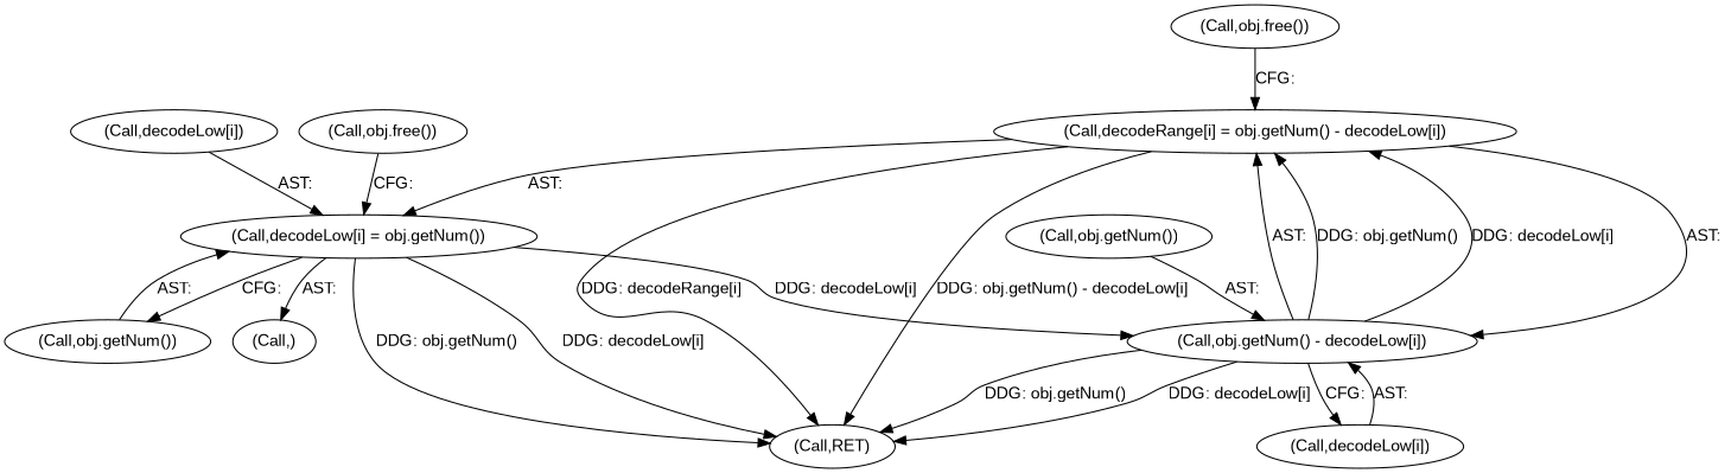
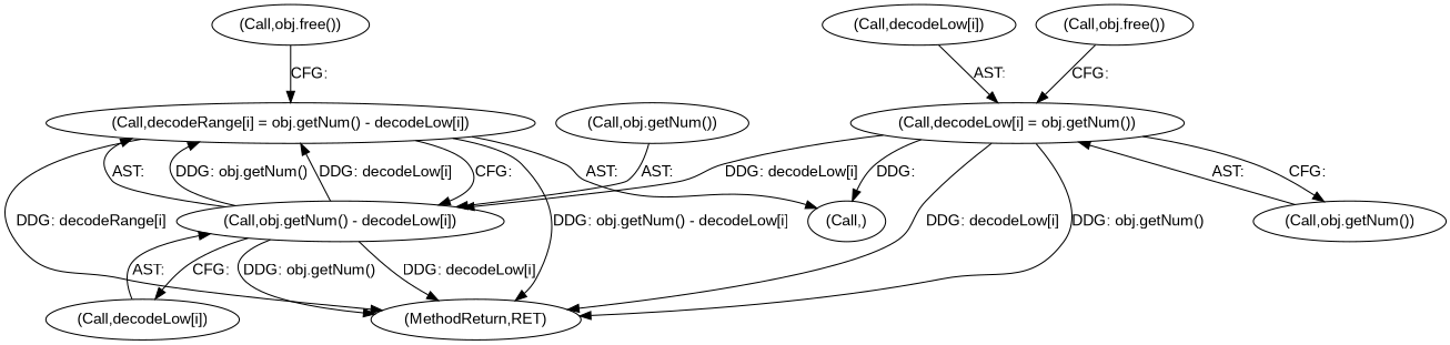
  digraph {
    fontname="Liberation Sans"
    node [fontname="Liberation Sans"]
    edge [fontname="Liberation Sans"]
    n1 [label="(Call,decodeRange[i] = obj.getNum() - decodeLow[i])"]
    n2 [label="(Call,obj.getNum() - decodeLow[i])"]
    n3 [label="(Call,)"]
-   n4 [label="(Call,RET)"]
+   n4 [label="(MethodReturn,RET)"]
    n5 [label="(Call,decodeLow[i])"]
    n6 [label="(Call,decodeLow[i] = obj.getNum())"]
    n7 [label="(Call,obj.getNum())"]
    n8 [label="(Call,decodeLow[i])"]
    n9 [label="(Call,obj.free())"]
    n10 [label="(Call,obj.free())"]
    n11 [label="(Call,obj.getNum())"]
-   n1 -> n2 [label="AST: "]
-   n1 -> n6 [label="AST: "]
+   n1 -> n2 [label="CFG: "]
+   n1 -> n3 [label="AST: "]
    n1 -> n4 [label="DDG: decodeRange[i]"]
    n1 -> n4 [label="DDG: obj.getNum() - decodeLow[i]"]
    n2 -> n1 [label="AST: "]
    n2 -> n1 [label="DDG: obj.getNum()"]
    n2 -> n1 [label="DDG: decodeLow[i]"]
    n2 -> n4 [label="DDG: obj.getNum()"]
    n2 -> n4 [label="DDG: decodeLow[i]"]
    n2 -> n5 [label="CFG: "]
    n5 -> n2 [label="AST: "]
    n6 -> n2 [label="DDG: decodeLow[i]"]
-   n6 -> n3 [label="AST: "]
+   n6 -> n3 [label="DDG: "]
    n6 -> n4 [label="DDG: obj.getNum()"]
    n6 -> n4 [label="DDG: decodeLow[i]"]
    n6 -> n7 [label="CFG: "]
    n7 -> n6 [label="AST: "]
    n8 -> n6 [label="AST: "]
    n9 -> n1 [label="CFG: "]
    n10 -> n6 [label="CFG: "]
    n11 -> n2 [label="AST: "]
  }
